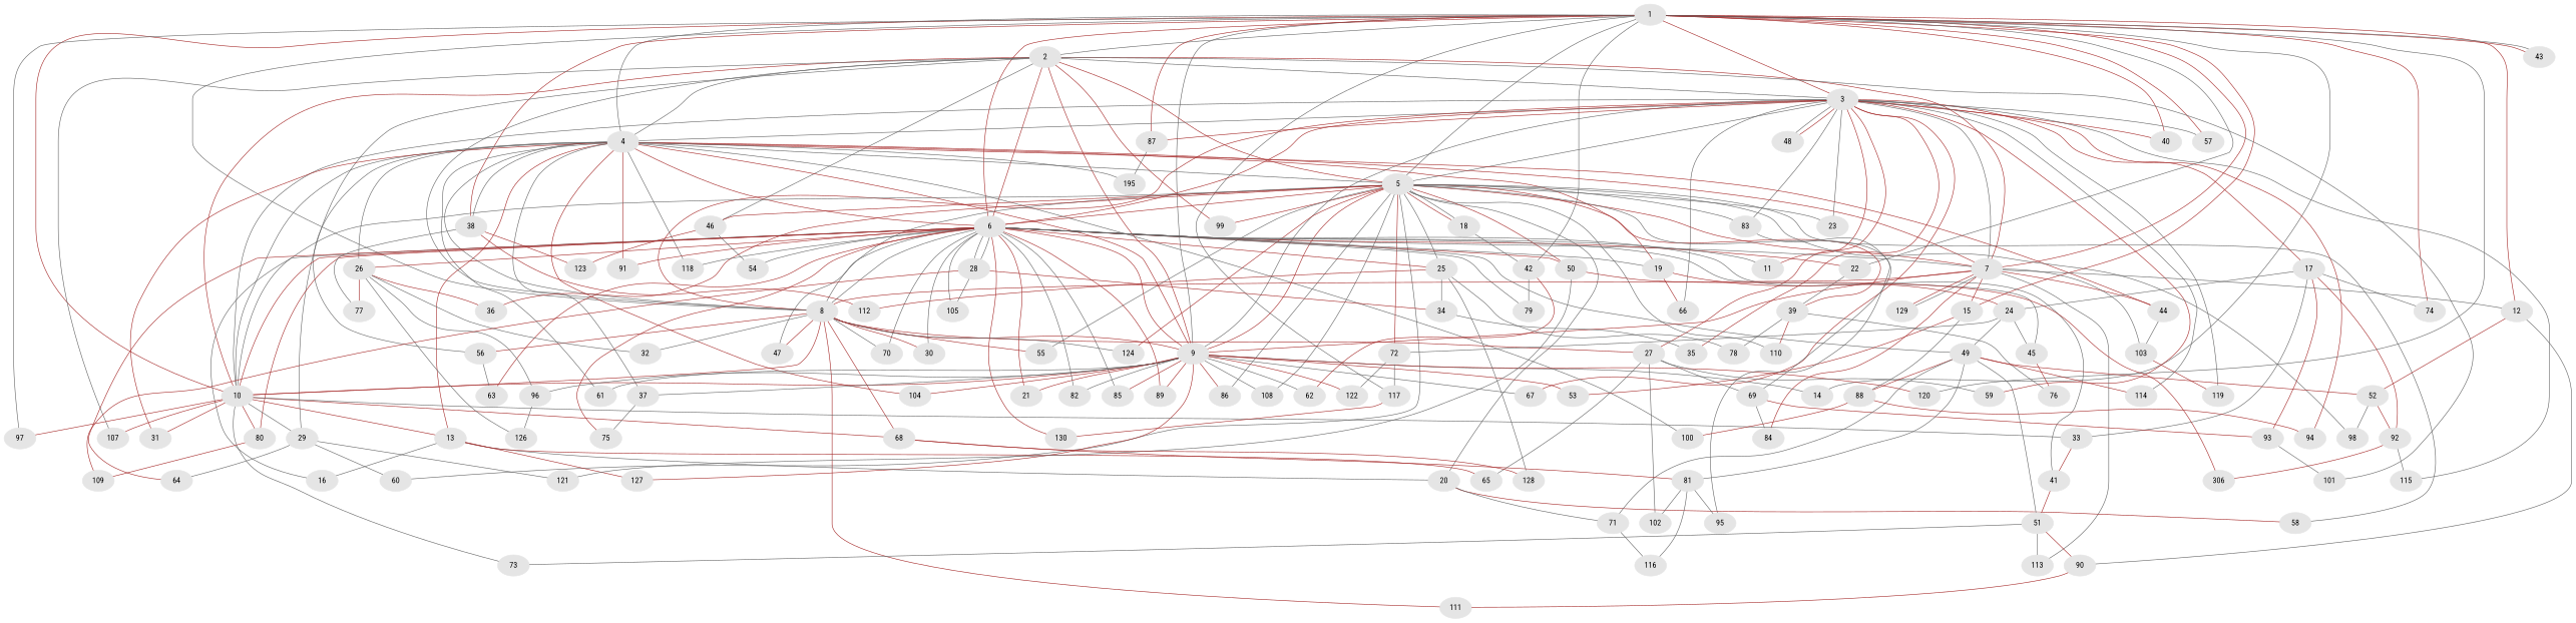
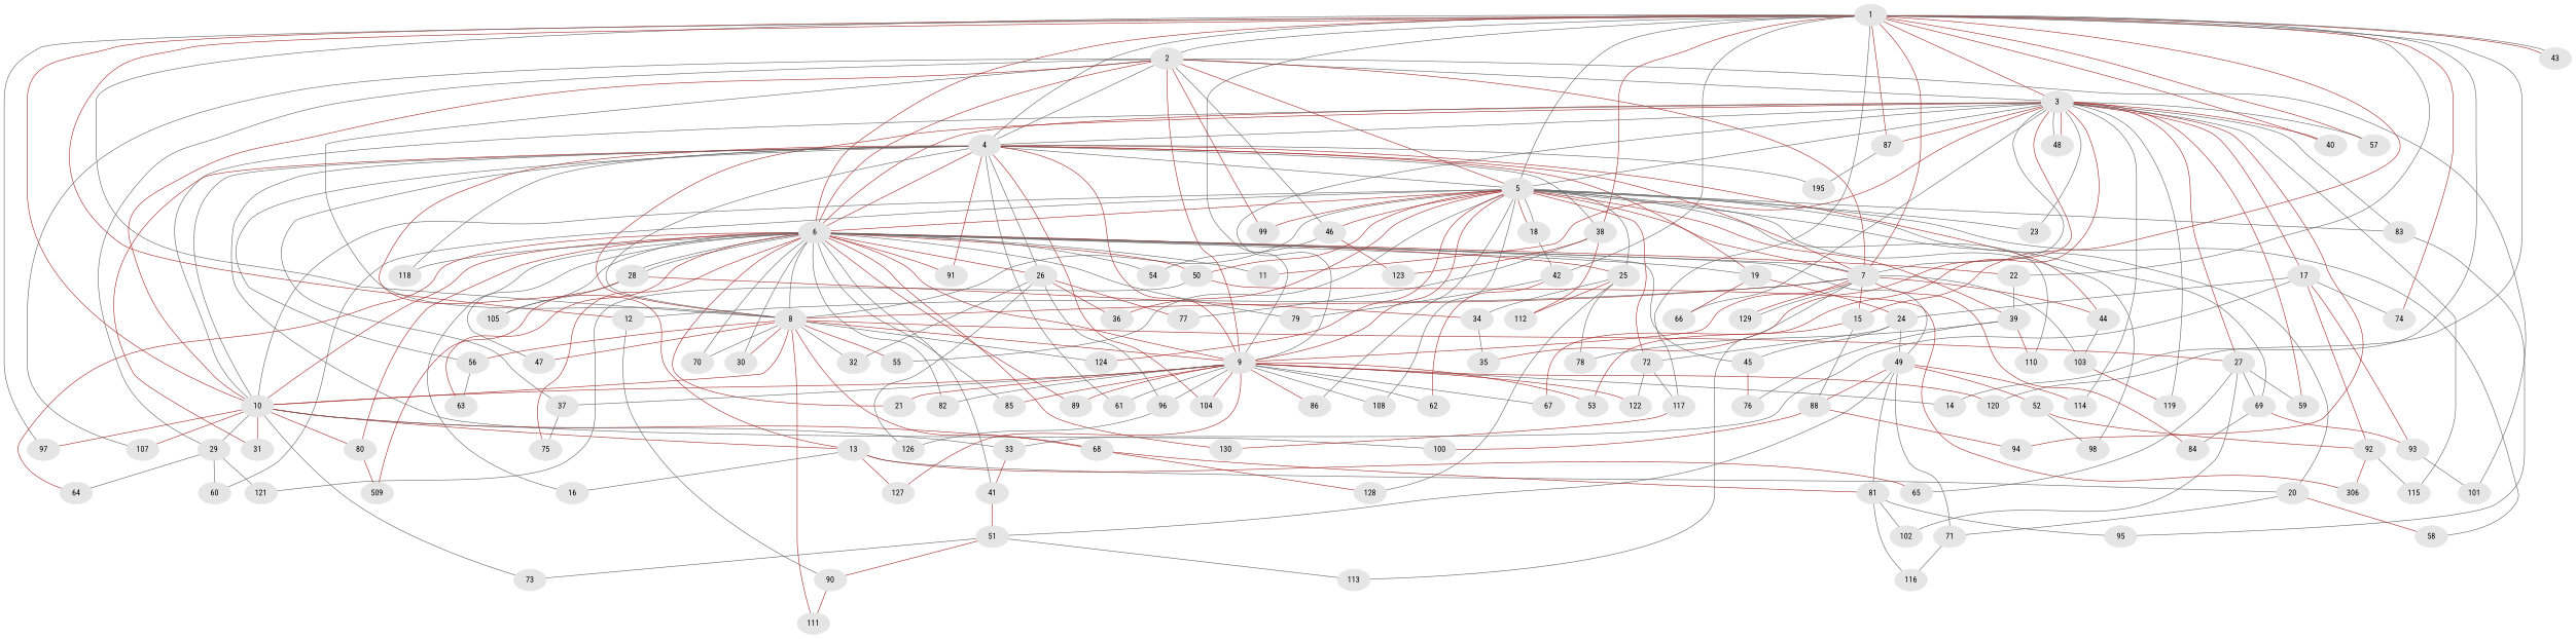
  graph {
    fontname="Roboto Condensed"
    node [color=gray90 fontname="Roboto Condensed" style=filled]
    edge [color=gray40 fontname="Roboto Condensed"]
    1
    2
    3
    4
    5
    6
    7
    8
    9
    10
    12
    14
    15
    22
    38
    40
    42
    43
    57
    74
    87
    97
    117
    120
    29
    46
    99
    101
    107
    11
    17
    23
    27
    35
    48
    59
    66
    67
    83
    94
    114
    115
    119
    13
    19
    26
    31
    37
    44
    56
    61
    91
    100
    104
    118
    n56 [label=195]
    18
    20
    25
    36
    39
    50
    55
    58
    60
    69
    72
    86
    98
    108
    110
    124
    16
    21
    28
    30
    41
    45
    47
    49
    54
    63
    64
    70
    75
    79
    80
    82
    85
    89
    105
    130
    84
    103
    113
    129
    32
    68
    111
    53
    62
    96
    122
    127
    33
    73
    52
    90
    88
    112
    77
    123
    121
    24
    92
    93
    65
    102
    95
    126
    71
    34
    78
    128
    76
    n126 [label=306]
-   109
+   109 [label=509]
    51
    81
    116
    1 -- 2
    1 -- 3 [color=brown]
    1 -- 4
    1 -- 5
    1 -- 6 [color=brown]
    1 -- 7 [color=brown]
    1 -- 8
    1 -- 9
    1 -- 10 [color=brown]
    1 -- 12 [color=brown]
    1 -- 14
    1 -- 15 [color=brown]
    1 -- 22
    1 -- 38 [color=brown]
    1 -- 40 [color=brown]
    1 -- 42
    1 -- 43 [color=brown]
    1 -- 43
    1 -- 57 [color=brown]
    1 -- 74 [color=brown]
    1 -- 87 [color=brown]
    1 -- 97
    1 -- 117
    1 -- 120
    2 -- 3
    2 -- 4
    2 -- 5 [color=brown]
    2 -- 6 [color=brown]
    2 -- 7 [color=brown]
    2 -- 8
    2 -- 9 [color=brown]
    2 -- 10 [color=brown]
    2 -- 29
    2 -- 46
    2 -- 99 [color=brown]
    2 -- 101
    2 -- 107
    3 -- 4
    3 -- 5
    3 -- 6 [color=brown]
    3 -- 7
    3 -- 8 [color=brown]
    3 -- 9
    3 -- 10
    3 -- 40 [color=brown]
    3 -- 57
    3 -- 87 [color=brown]
    3 -- 11 [color=brown]
    3 -- 17 [color=brown]
    3 -- 23
    3 -- 27 [color=brown]
    3 -- 35 [color=brown]
    3 -- 48
    3 -- 48 [color=brown]
    3 -- 59 [color=brown]
    3 -- 66
    3 -- 67 [color=brown]
    3 -- 83
    3 -- 94 [color=brown]
    3 -- 114
    3 -- 115
    3 -- 119
    4 -- 5
    4 -- 6 [color=brown]
    4 -- 7 [color=brown]
    4 -- 8
    4 -- 9 [color=brown]
    4 -- 10
    4 -- 38
    4 -- 13 [color=brown]
    4 -- 19 [color=brown]
    4 -- 26
    4 -- 31 [color=brown]
    4 -- 37
    4 -- 44 [color=brown]
    4 -- 56
    4 -- 61
    4 -- 91 [color=brown]
    4 -- 100
    4 -- 104 [color=brown]
    4 -- 118
    4 -- n56
    5 -- 6 [color=brown]
    5 -- 7 [color=brown]
    5 -- 8
    5 -- 9 [color=brown]
    5 -- 10
    5 -- 46 [color=brown]
    5 -- 99 [color=brown]
    5 -- 23
    5 -- 83
    5 -- 18 [color=brown]
    5 -- 18
    5 -- 20
    5 -- 25
    5 -- 36 [color=brown]
    5 -- 39 [color=brown]
    5 -- 50 [color=brown]
    5 -- 55
    5 -- 58
    5 -- 60
    5 -- 69
    5 -- 72 [color=brown]
    5 -- 86
    5 -- 98
    5 -- 108
    5 -- 110
    5 -- 124 [color=brown]
    6 -- 7
    6 -- 8
    6 -- 9 [color=brown]
    6 -- 10 [color=brown]
    6 -- 22 [color=brown]
    6 -- 11
    6 -- 19
    6 -- 26 [color=brown]
    6 -- 91 [color=brown]
    6 -- 118
    6 -- 25 [color=brown]
    6 -- 50 [color=brown]
    6 -- 16
    6 -- 21 [color=brown]
    6 -- 28
    6 -- 28
    6 -- 30
    6 -- 41
    6 -- 45
    6 -- 47
    6 -- 49
    6 -- 54
    6 -- 63 [color=brown]
    6 -- 64 [color=brown]
    6 -- 70
    6 -- 75 [color=brown]
    6 -- 79
    6 -- 80 [color=brown]
    6 -- 82
    6 -- 85
    6 -- 89 [color=brown]
    6 -- 105
    6 -- 130 [color=brown]
    7 -- 8 [color=brown]
    7 -- 9 [color=brown]
    7 -- 12
    7 -- 15 [color=brown]
    7 -- 44 [color=brown]
    7 -- 84 [color=brown]
    7 -- 103
    7 -- 113
    7 -- 129 [color=brown]
    7 -- 129
    8 -- 9 [color=brown]
    8 -- 10 [color=brown]
    8 -- 27 [color=brown]
    8 -- 56 [color=brown]
    8 -- 55 [color=brown]
    8 -- 124
    8 -- 30 [color=brown]
    8 -- 47 [color=brown]
    8 -- 70
    8 -- 32
    8 -- 68 [color=brown]
    8 -- 111 [color=brown]
    9 -- 10 [color=brown]
    9 -- 14
    9 -- 120 [color=brown]
    9 -- 67
    9 -- 37
    9 -- 61
    9 -- 104 [color=brown]
    9 -- 86 [color=brown]
    9 -- 108
    9 -- 21 [color=brown]
    9 -- 82
    9 -- 85 [color=brown]
    9 -- 89 [color=brown]
    9 -- 53 [color=brown]
    9 -- 62
    9 -- 96
    9 -- 122 [color=brown]
    9 -- 127 [color=brown]
    10 -- 97 [color=brown]
    10 -- 29
    10 -- 107 [color=brown]
    10 -- 13 [color=brown]
    10 -- 31 [color=brown]
    10 -- 80 [color=brown]
    10 -- 68 [color=brown]
    10 -- 33
    10 -- 73
-   12 -- 52 [color=brown]
    12 -- 90
    15 -- 53 [color=brown]
    15 -- 88
    22 -- 39
    38 -- 112 [color=brown]
    38 -- 77
    38 -- 123 [color=brown]
    42 -- 79
    42 -- 62 [color=brown]
    87 -- n56
    117 -- 130 [color=brown]
    29 -- 60
    29 -- 64
    29 -- 121
    46 -- 54
    46 -- 123 [color=brown]
    17 -- 74
    17 -- 33
    17 -- 24
    17 -- 92 [color=brown]
    17 -- 93 [color=brown]
    27 -- 59
    27 -- 69
    27 -- 65
    27 -- 102
    83 -- 95
    13 -- 20
    13 -- 16
    13 -- 127 [color=brown]
    13 -- 65 [color=brown]
    19 -- 66 [color=brown]
    19 -- 24 [color=brown]
    26 -- 36 [color=brown]
    26 -- 32
    26 -- 96
    26 -- 77 [color=brown]
    26 -- 126
    37 -- 75
    44 -- 103
    56 -- 63
    18 -- 42
    20 -- 58 [color=brown]
    20 -- 71
    25 -- 112 [color=brown]
    25 -- 34
    25 -- 78
    25 -- 128
    39 -- 110 [color=brown]
    39 -- 78
    39 -- 76
    50 -- 121
    50 -- n126 [color=brown]
    69 -- 84
    69 -- 93 [color=brown]
    72 -- 117
    72 -- 122
    28 -- 105
    28 -- 34 [color=brown]
    28 -- 109 [color=brown]
    41 -- 51 [color=brown]
    45 -- 76 [color=brown]
    49 -- 114 [color=brown]
    49 -- 52 [color=brown]
    49 -- 88 [color=brown]
    49 -- 71
    49 -- 51
    49 -- 81
    80 -- 109 [color=brown]
    103 -- 119 [color=brown]
    68 -- 128 [color=brown]
    68 -- 81 [color=brown]
    96 -- 126
    33 -- 41 [color=brown]
    52 -- 98
    52 -- 92 [color=brown]
    90 -- 111 [color=brown]
    88 -- 94 [color=brown]
    88 -- 100 [color=brown]
    24 -- 72
    24 -- 45
    24 -- 49
    92 -- 115
    92 -- n126 [color=brown]
    93 -- 101
    71 -- 116
    34 -- 35
    51 -- 113
    51 -- 73
    51 -- 90 [color=brown]
    81 -- 102
    81 -- 95
    81 -- 116
  }
